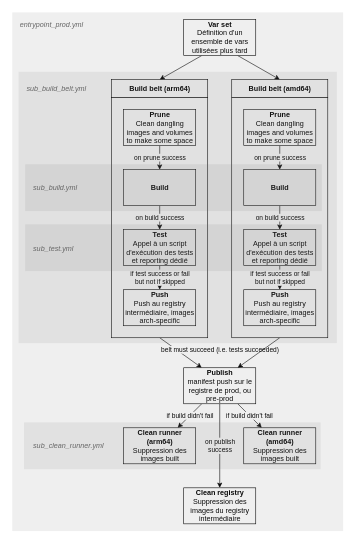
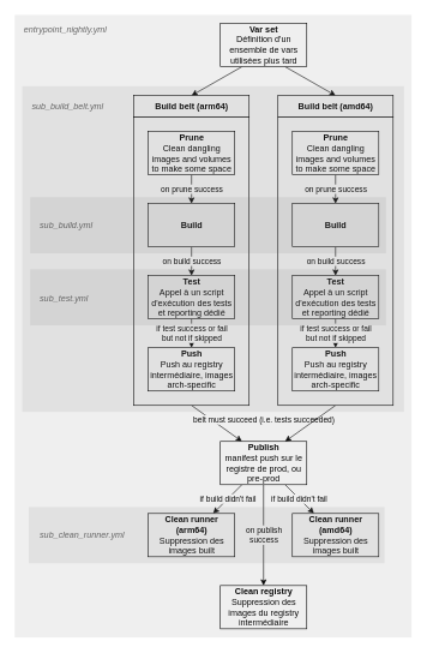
  <mxCell id="0" />
  <mxCell id="1" parent="0" />
  <mxCell id="2" value="" style="edgeStyle=none;rounded=0;orthogonalLoop=1;jettySize=auto;html=1;entryX=0.5;entryY=0;entryDx=0;entryDy=0;exitX=0.25;exitY=1;exitDx=0;exitDy=0;" parent="1" source="4" target="17" edge="1"><mxGeometry relative="1" as="geometry"><mxPoint x="308.577" y="162" as="targetPoint" /></mxGeometry></mxCell>
  <mxCell id="3" style="edgeStyle=none;rounded=0;orthogonalLoop=1;jettySize=auto;html=1;entryX=0.5;entryY=0;entryDx=0;entryDy=0;exitX=0.75;exitY=1;exitDx=0;exitDy=0;" parent="1" source="4" target="26" edge="1"><mxGeometry relative="1" as="geometry"><mxPoint x="462.423" y="162" as="targetPoint" /></mxGeometry></mxCell>
  <mxCell id="4" value="&lt;b&gt;Var set&lt;/b&gt;&lt;br&gt;Définition d'un ensemble de vars utilisées plus tard" style="whiteSpace=wrap;html=1;" parent="1" vertex="1"><mxGeometry x="305.5" y="32" width="120" height="60" as="geometry" /></mxCell>
  <mxCell id="5" style="edgeStyle=none;rounded=0;orthogonalLoop=1;jettySize=auto;html=1;" parent="1" edge="1"><mxGeometry relative="1" as="geometry"><mxPoint x="45" y="180" as="sourcePoint" /></mxGeometry></mxCell>
  <mxCell id="6" style="edgeStyle=none;rounded=0;orthogonalLoop=1;jettySize=auto;html=1;" parent="1" edge="1"><mxGeometry relative="1" as="geometry"><mxPoint x="45" y="310" as="sourcePoint" /></mxGeometry></mxCell>
  <mxCell id="7" style="edgeStyle=none;rounded=0;orthogonalLoop=1;jettySize=auto;html=1;" parent="1" edge="1"><mxGeometry relative="1" as="geometry"><mxPoint x="45" y="440" as="sourcePoint" /></mxGeometry></mxCell>
  <mxCell id="8" value="belt must succeed (i.e. tests succeeded)" style="edgeStyle=none;rounded=0;orthogonalLoop=1;jettySize=auto;html=1;exitX=0.5;exitY=1;exitDx=0;exitDy=0;entryX=0.25;entryY=0;entryDx=0;entryDy=0;" parent="1" source="18" target="12" edge="1"><mxGeometry x="1" y="42" relative="1" as="geometry"><mxPoint x="308.577" y="612" as="sourcePoint" /><mxPoint x="6" y="4" as="offset" /></mxGeometry></mxCell>
  <mxCell id="9" value="if build didn't fail" style="edgeStyle=none;rounded=0;orthogonalLoop=1;jettySize=auto;html=1;exitX=0.25;exitY=1;exitDx=0;exitDy=0;" parent="1" source="12" target="13" edge="1"><mxGeometry relative="1" as="geometry" /></mxCell>
  <mxCell id="10" value="if build didn't fail" style="edgeStyle=none;rounded=0;orthogonalLoop=1;jettySize=auto;html=1;" parent="1" source="12" target="16" edge="1"><mxGeometry relative="1" as="geometry" /></mxCell>
  <mxCell id="11" value="on publish&lt;br&gt;success" style="edgeStyle=none;rounded=0;orthogonalLoop=1;jettySize=auto;html=1;entryX=0.5;entryY=0;entryDx=0;entryDy=0;" parent="1" source="12" target="14" edge="1"><mxGeometry relative="1" as="geometry" /></mxCell>
  <mxCell id="12" value="&lt;b&gt;Publish&lt;/b&gt;&lt;br&gt;manifest push sur le registre de prod, ou pre-prod" style="whiteSpace=wrap;html=1;" parent="1" vertex="1"><mxGeometry x="305.5" y="612" width="120" height="60" as="geometry" /></mxCell>
  <mxCell id="13" value="&lt;b&gt;Clean runner (arm64)&lt;/b&gt;&lt;br&gt;Suppression des images built" style="whiteSpace=wrap;html=1;" parent="1" vertex="1"><mxGeometry x="205.5" y="712" width="120" height="60" as="geometry" /></mxCell>
  <mxCell id="14" value="&lt;b&gt;Clean registry&lt;/b&gt;&lt;br&gt;Suppression des images du registry intermédiaire" style="whiteSpace=wrap;html=1;" parent="1" vertex="1"><mxGeometry x="305.5" y="812" width="120" height="60" as="geometry" /></mxCell>
  <mxCell id="15" value="" style="edgeStyle=none;rounded=0;orthogonalLoop=1;jettySize=auto;html=1;entryX=0.75;entryY=0;entryDx=0;entryDy=0;exitX=0.5;exitY=1;exitDx=0;exitDy=0;" parent="1" source="27" target="12" edge="1"><mxGeometry relative="1" as="geometry"><mxPoint x="462.423" y="612" as="sourcePoint" /></mxGeometry></mxCell>
  <mxCell id="16" value="&lt;b&gt;Clean runner (amd64)&lt;/b&gt;&lt;br&gt;Suppression des images built" style="whiteSpace=wrap;html=1;" parent="1" vertex="1"><mxGeometry x="405.5" y="712" width="120" height="60" as="geometry" /></mxCell>
  <mxCell id="17" value="&lt;b&gt;Build belt (arm64)&lt;/b&gt;" style="whiteSpace=wrap;html=1;" parent="1" vertex="1"><mxGeometry x="185.5" y="132" width="160" height="30" as="geometry" /></mxCell>
  <mxCell id="18" value="" style="whiteSpace=wrap;html=1;" parent="1" vertex="1"><mxGeometry x="185.5" y="162" width="160" height="400" as="geometry" /></mxCell>
  <mxCell id="19" value="on prune success" style="edgeStyle=none;rounded=0;orthogonalLoop=1;jettySize=auto;html=1;" parent="1" source="20" target="22" edge="1"><mxGeometry relative="1" as="geometry" /></mxCell>
  <mxCell id="20" value="&lt;b&gt;Prune&lt;/b&gt;&lt;br&gt;Clean dangling images and volumes to make some space" style="whiteSpace=wrap;html=1;" parent="1" vertex="1"><mxGeometry x="205.5" y="182" width="120" height="60" as="geometry" /></mxCell>
  <mxCell id="21" value="on build success" style="edgeStyle=none;rounded=0;orthogonalLoop=1;jettySize=auto;html=1;" parent="1" source="22" target="24" edge="1"><mxGeometry relative="1" as="geometry" /></mxCell>
  <mxCell id="22" value="&lt;b&gt;Build&lt;/b&gt;" style="whiteSpace=wrap;html=1;" parent="1" vertex="1"><mxGeometry x="205.5" y="282" width="120" height="60" as="geometry" /></mxCell>
  <mxCell id="23" value="if test success or fail&lt;br&gt;but not if skipped" style="edgeStyle=none;rounded=0;orthogonalLoop=1;jettySize=auto;html=1;" parent="1" source="24" target="25" edge="1"><mxGeometry relative="1" as="geometry" /></mxCell>
  <mxCell id="24" value="&lt;b&gt;Test&lt;/b&gt;&lt;br&gt;Appel à un script d'exécution des tests et reporting dédié" style="whiteSpace=wrap;html=1;" parent="1" vertex="1"><mxGeometry x="205.5" y="382" width="120" height="60" as="geometry" /></mxCell>
  <mxCell id="25" value="&lt;b&gt;Push&lt;/b&gt;&lt;br&gt;Push au registry intermédiaire, images arch-specific" style="whiteSpace=wrap;html=1;" parent="1" vertex="1"><mxGeometry x="205.5" y="482" width="120" height="60" as="geometry" /></mxCell>
  <mxCell id="26" value="&lt;b&gt;Build belt (amd64)&lt;/b&gt;" style="whiteSpace=wrap;html=1;" parent="1" vertex="1"><mxGeometry x="385.5" y="132" width="160" height="30" as="geometry" /></mxCell>
  <mxCell id="27" value="" style="whiteSpace=wrap;html=1;" parent="1" vertex="1"><mxGeometry x="385.5" y="162" width="160" height="400" as="geometry" /></mxCell>
  <mxCell id="28" value="on prune success" style="edgeStyle=none;rounded=0;orthogonalLoop=1;jettySize=auto;html=1;" parent="1" source="29" target="31" edge="1"><mxGeometry relative="1" as="geometry" /></mxCell>
  <mxCell id="29" value="&lt;b&gt;Prune&lt;/b&gt;&lt;br&gt;Clean dangling images and volumes to make some space" style="whiteSpace=wrap;html=1;" parent="1" vertex="1"><mxGeometry x="405.5" y="182" width="120" height="60" as="geometry" /></mxCell>
  <mxCell id="30" value="on build success" style="edgeStyle=none;rounded=0;orthogonalLoop=1;jettySize=auto;html=1;" parent="1" source="31" target="33" edge="1"><mxGeometry relative="1" as="geometry" /></mxCell>
  <mxCell id="31" value="&lt;b&gt;Build&lt;/b&gt;" style="whiteSpace=wrap;html=1;" parent="1" vertex="1"><mxGeometry x="405.5" y="282" width="120" height="60" as="geometry" /></mxCell>
  <mxCell id="32" value="if test success or fail&lt;br&gt;but not if skipped" style="edgeStyle=none;rounded=0;orthogonalLoop=1;jettySize=auto;html=1;" parent="1" source="33" target="34" edge="1"><mxGeometry relative="1" as="geometry" /></mxCell>
  <mxCell id="33" value="&lt;b&gt;Test&lt;/b&gt;&lt;br&gt;Appel à un script d'exécution des tests et reporting dédié" style="whiteSpace=wrap;html=1;" parent="1" vertex="1"><mxGeometry x="405.5" y="382" width="120" height="60" as="geometry" /></mxCell>
  <mxCell id="34" value="&lt;b&gt;Push&lt;/b&gt;&lt;br&gt;Push au registry intermédiaire, images arch-specific" style="whiteSpace=wrap;html=1;" parent="1" vertex="1"><mxGeometry x="405.5" y="482" width="120" height="60" as="geometry" /></mxCell>
  <mxCell id="35" value="" style="group" parent="1" vertex="1" connectable="0"><mxGeometry x="41.5" y="373" width="494" height="78" as="geometry" /></mxCell>
  <mxCell id="36" value="" style="rounded=0;whiteSpace=wrap;html=1;fillColor=#666666;fontColor=#333333;strokeColor=none;dashed=1;opacity=10;" parent="35" vertex="1"><mxGeometry width="494" height="78" as="geometry" /></mxCell>
  <mxCell id="37" value="sub_test.yml" style="text;html=1;align=left;verticalAlign=middle;resizable=0;points=[];autosize=1;strokeColor=none;fillColor=none;fontStyle=2;fontColor=#666666;" parent="35" vertex="1"><mxGeometry x="11" y="32" width="77" height="18" as="geometry" /></mxCell>
  <mxCell id="38" value="" style="group" parent="1" vertex="1" connectable="0"><mxGeometry x="41.5" y="273" width="494" height="78" as="geometry" /></mxCell>
  <mxCell id="39" value="" style="rounded=0;whiteSpace=wrap;html=1;fillColor=#666666;fontColor=#333333;strokeColor=none;dashed=1;opacity=10;" parent="38" vertex="1"><mxGeometry width="494" height="78" as="geometry" /></mxCell>
  <mxCell id="40" value="sub_build.yml" style="text;html=1;align=left;verticalAlign=middle;resizable=0;points=[];autosize=1;strokeColor=none;fillColor=none;fontStyle=2;fontColor=#666666;" parent="38" vertex="1"><mxGeometry x="11" y="30" width="83" height="18" as="geometry" /></mxCell>
  <mxCell id="41" value="" style="group" parent="1" vertex="1" connectable="0"><mxGeometry x="39.5" y="703" width="494" height="78" as="geometry" /></mxCell>
  <mxCell id="42" value="" style="rounded=0;whiteSpace=wrap;html=1;fillColor=#666666;fontColor=#333333;strokeColor=none;dashed=1;opacity=10;" parent="41" vertex="1"><mxGeometry width="494" height="78" as="geometry" /></mxCell>
  <mxCell id="43" value="sub_clean_runner.yml" style="text;html=1;align=left;verticalAlign=middle;resizable=0;points=[];autosize=1;strokeColor=none;fillColor=none;fontStyle=2;fontColor=#666666;" parent="41" vertex="1"><mxGeometry x="13" y="30" width="127" height="18" as="geometry" /></mxCell>
  <mxCell id="44" value="" style="group" parent="1" vertex="1" connectable="0"><mxGeometry x="30.5" y="119" width="530" height="452" as="geometry" /></mxCell>
  <mxCell id="45" value="" style="rounded=0;whiteSpace=wrap;html=1;fillColor=#666666;fontColor=#333333;strokeColor=none;dashed=1;opacity=10;" parent="44" vertex="1"><mxGeometry width="530" height="452" as="geometry" /></mxCell>
  <mxCell id="46" value="sub_build_belt.yml" style="text;html=1;align=left;verticalAlign=middle;resizable=0;points=[];autosize=1;strokeColor=none;fillColor=none;fontStyle=2;fontColor=#666666;" parent="44" vertex="1"><mxGeometry x="11" y="19" width="109" height="18" as="geometry" /></mxCell>
  <mxCell id="47" value="" style="group" parent="1" vertex="1" connectable="0"><mxGeometry x="20" y="20" width="551" height="864" as="geometry" /></mxCell>
  <mxCell id="48" value="" style="rounded=0;whiteSpace=wrap;html=1;fillColor=#666666;fontColor=#333333;strokeColor=none;dashed=1;opacity=10;" parent="47" vertex="1"><mxGeometry width="551" height="864" as="geometry" /></mxCell>
- <mxCell id="49" value="entrypoint_prod.yml" style="text;html=1;align=left;verticalAlign=middle;resizable=0;points=[];autosize=1;strokeColor=none;fillColor=none;fontStyle=2;fontColor=#666666;" parent="47" vertex="1"><mxGeometry x="10.5" y="12" width="125" height="18" as="geometry" /></mxCell>
+ <mxCell id="49" value="entrypoint_nightly.yml" style="text;html=1;align=left;verticalAlign=middle;resizable=0;points=[];autosize=1;strokeColor=none;fillColor=none;fontStyle=2;fontColor=#666666;" parent="47" vertex="1"><mxGeometry x="10.5" y="12" width="125" height="18" as="geometry" /></mxCell>
